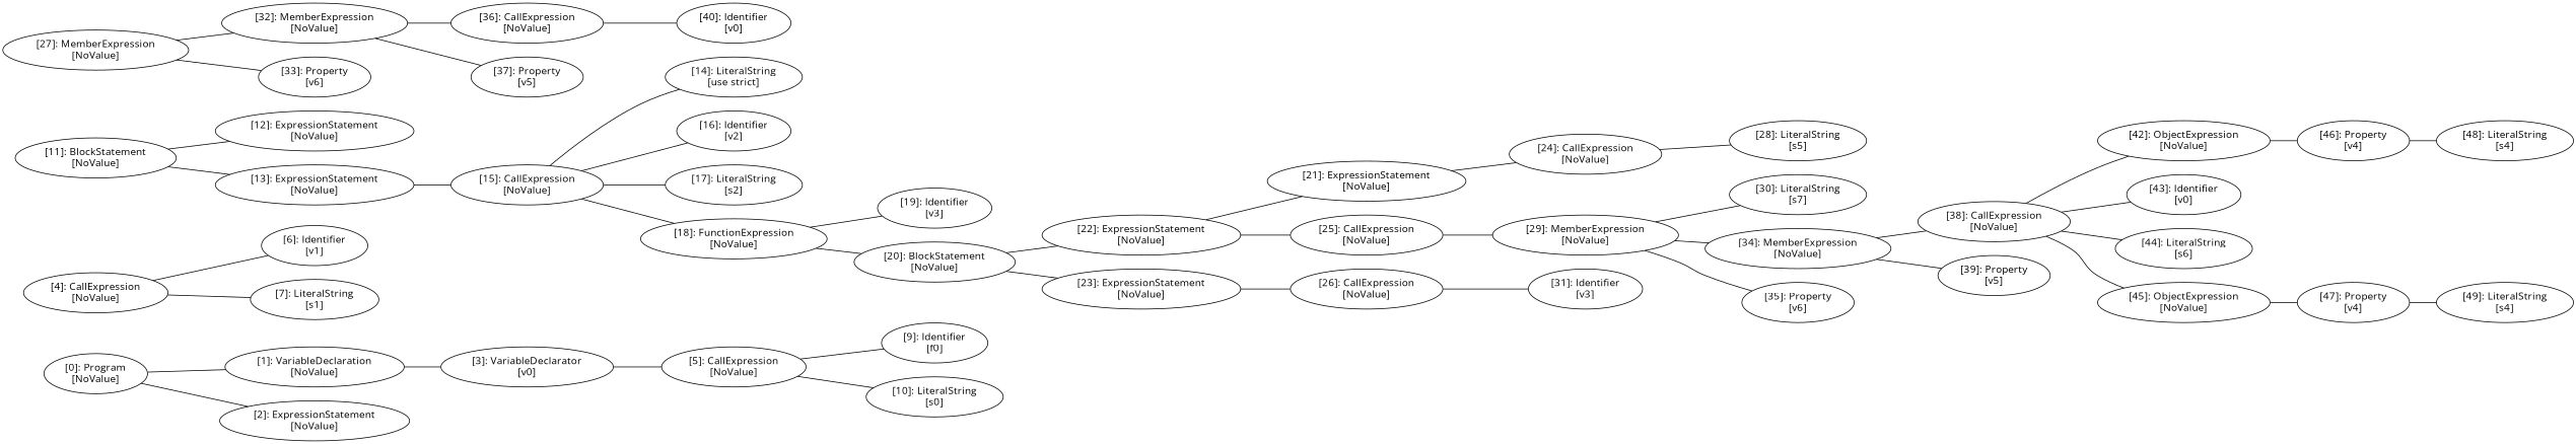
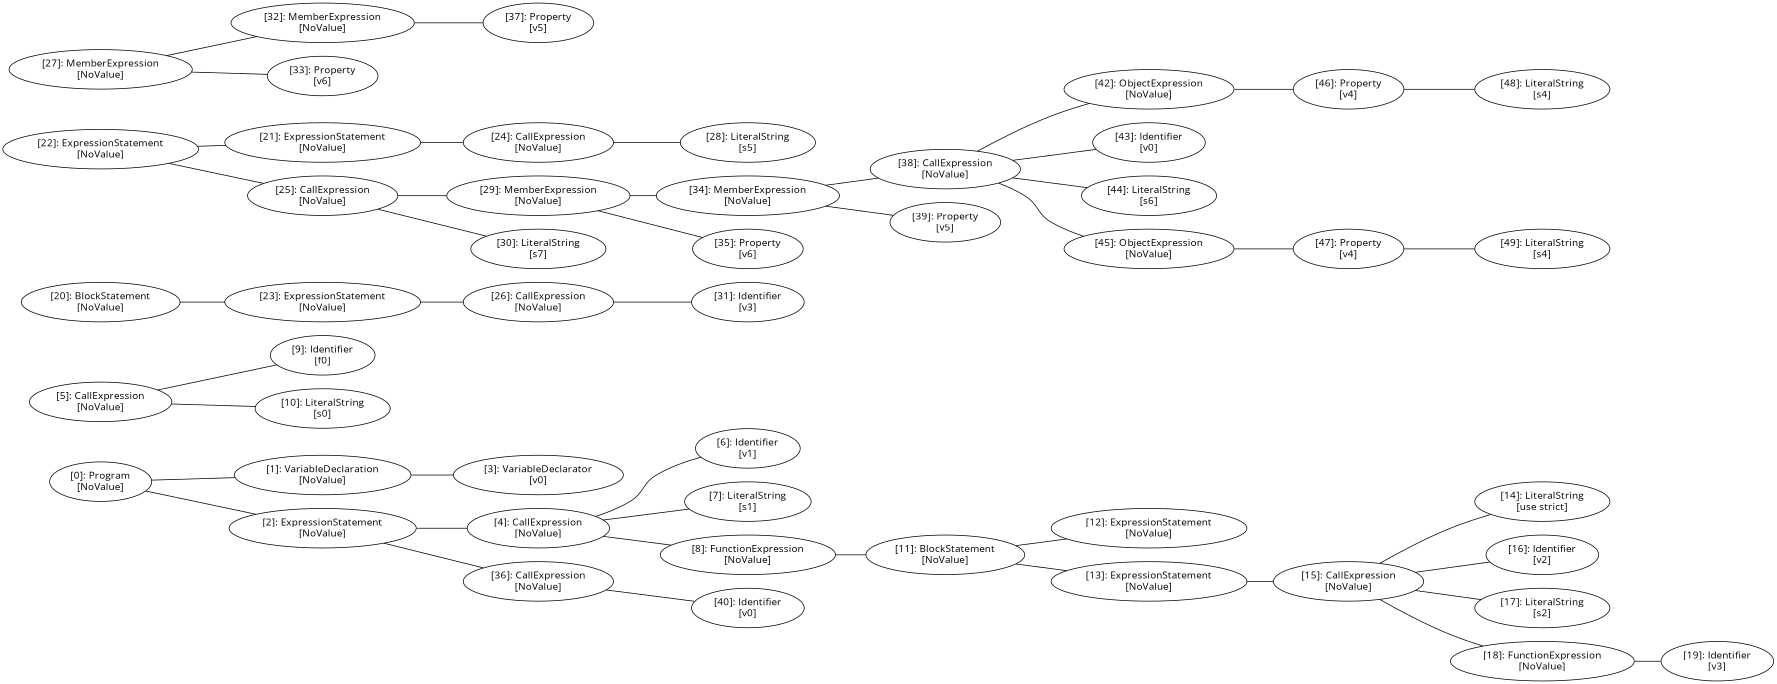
  graph {
    fontname="Open Sans"
    rankdir=LR
    node [fontname="Open Sans"]
    edge [fontname="Open Sans"]
    n1 [label="[0]: Program\n[NoValue]"]
    n2 [label="[1]: VariableDeclaration\n[NoValue]"]
    n3 [label="[2]: ExpressionStatement\n[NoValue]"]
    n4 [label="[3]: VariableDeclarator\n[v0]"]
    n5 [label="[4]: CallExpression\n[NoValue]"]
    n6 [label="[5]: CallExpression\n[NoValue]"]
    n7 [label="[6]: Identifier\n[v1]"]
    n8 [label="[7]: LiteralString\n[s1]"]
+   n9 [label="[8]: FunctionExpression\n[NoValue]"]
    n10 [label="[9]: Identifier\n[f0]"]
    n11 [label="[10]: LiteralString\n[s0]"]
    n12 [label="[11]: BlockStatement\n[NoValue]"]
    n13 [label="[12]: ExpressionStatement\n[NoValue]"]
    n14 [label="[13]: ExpressionStatement\n[NoValue]"]
    n15 [label="[15]: CallExpression\n[NoValue]"]
    n16 [label="[14]: LiteralString\n[use strict]"]
    n17 [label="[16]: Identifier\n[v2]"]
    n18 [label="[17]: LiteralString\n[s2]"]
    n19 [label="[18]: FunctionExpression\n[NoValue]"]
    n20 [label="[19]: Identifier\n[v3]"]
    n21 [label="[20]: BlockStatement\n[NoValue]"]
    n22 [label="[22]: ExpressionStatement\n[NoValue]"]
    n23 [label="[23]: ExpressionStatement\n[NoValue]"]
    n24 [label="[21]: ExpressionStatement\n[NoValue]"]
    n25 [label="[24]: CallExpression\n[NoValue]"]
    n26 [label="[25]: CallExpression\n[NoValue]"]
    n27 [label="[26]: CallExpression\n[NoValue]"]
    n28 [label="[28]: LiteralString\n[s5]"]
    n29 [label="[29]: MemberExpression\n[NoValue]"]
    n30 [label="[30]: LiteralString\n[s7]"]
    n31 [label="[31]: Identifier\n[v3]"]
    n32 [label="[27]: MemberExpression\n[NoValue]"]
    n33 [label="[32]: MemberExpression\n[NoValue]"]
    n34 [label="[33]: Property\n[v6]"]
    n35 [label="[34]: MemberExpression\n[NoValue]"]
    n36 [label="[35]: Property\n[v6]"]
    n37 [label="[36]: CallExpression\n[NoValue]"]
    n38 [label="[37]: Property\n[v5]"]
    n39 [label="[38]: CallExpression\n[NoValue]"]
    n40 [label="[39]: Property\n[v5]"]
    n41 [label="[40]: Identifier\n[v0]"]
    n42 [label="[42]: ObjectExpression\n[NoValue]"]
    n43 [label="[43]: Identifier\n[v0]"]
    n44 [label="[44]: LiteralString\n[s6]"]
    n45 [label="[45]: ObjectExpression\n[NoValue]"]
    n46 [label="[46]: Property\n[v4]"]
    n47 [label="[47]: Property\n[v4]"]
    n48 [label="[48]: LiteralString\n[s4]"]
    n49 [label="[49]: LiteralString\n[s4]"]
    n1 -- n2
    n1 -- n3
    n2 -- n4
-   n4 -- n6
+   n3 -- n5
    n5 -- n7
    n5 -- n8
+   n5 -- n9
    n6 -- n10
    n6 -- n11
+   n9 -- n12
    n12 -- n13
    n12 -- n14
    n14 -- n15
    n15 -- n16
    n15 -- n17
    n15 -- n18
    n15 -- n19
    n19 -- n20
-   n19 -- n21
-   n21 -- n22
    n21 -- n23
    n22 -- n24
    n22 -- n26
    n23 -- n27
    n24 -- n25
    n25 -- n28
    n26 -- n29
-   n29 -- n30
+   n26 -- n30
    n27 -- n31
    n29 -- n35
    n29 -- n36
    n32 -- n33
    n32 -- n34
-   n33 -- n37
+   n3 -- n37
    n33 -- n38
    n35 -- n39
    n35 -- n40
    n37 -- n41
    n39 -- n42
    n39 -- n43
    n39 -- n44
    n39 -- n45
    n42 -- n46
    n45 -- n47
    n46 -- n48
    n47 -- n49
  }
